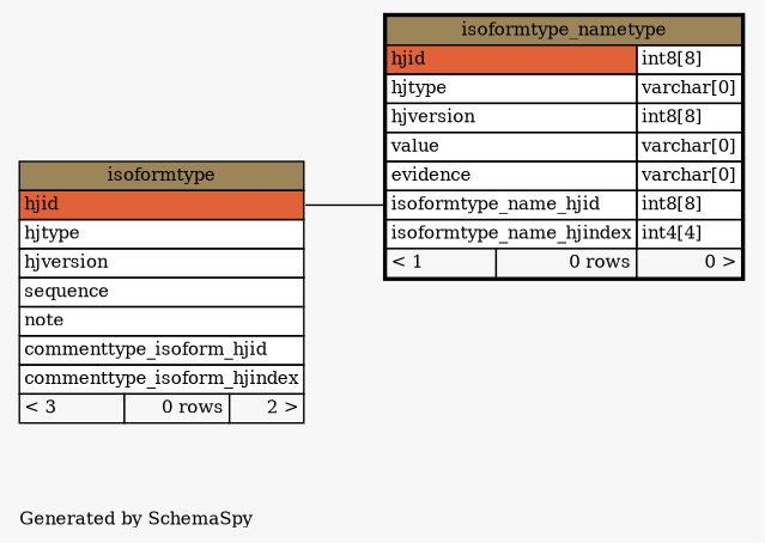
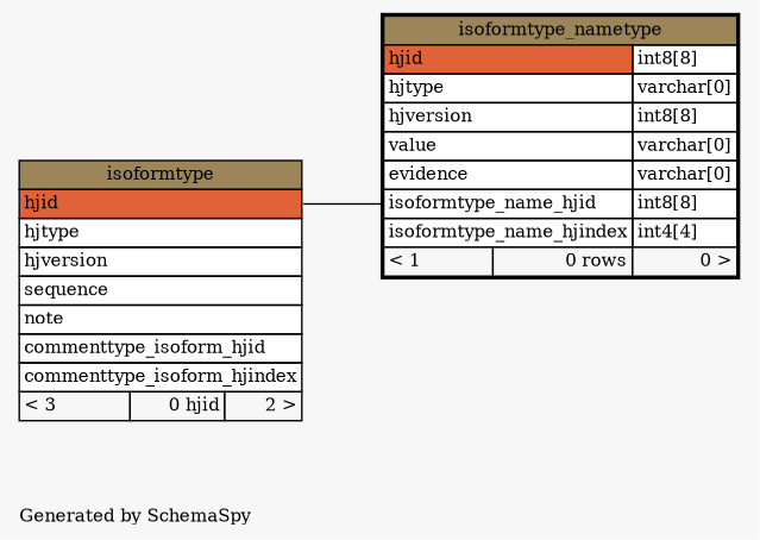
  digraph {
    bgcolor="#f7f7f7"
    fontname="DejaVu Serif"
    fontsize=11
    label="\nGenerated by SchemaSpy"
    labeljust=l
    nodesep=0.18
    rankdir=RL
    ranksep=0.46
    node [fontname="DejaVu Serif" fontsize=11 shape=plaintext]
    n1 [label=<     <TABLE BORDER="2" CELLBORDER="1" CELLSPACING="0" BGCOLOR="#ffffff">       <TR><TD COLSPAN="3" BGCOLOR="#9b8559" ALIGN="CENTER">isoformtype_nametype</TD></TR>       <TR><TD PORT="hjid" COLSPAN="2" BGCOLOR="#e16239" ALIGN="LEFT">hjid</TD><TD PORT="hjid.type" ALIGN="LEFT">int8[8]</TD></TR>       <TR><TD PORT="hjtype" COLSPAN="2" ALIGN="LEFT">hjtype</TD><TD PORT="hjtype.type" ALIGN="LEFT">varchar[0]</TD></TR>       <TR><TD PORT="hjversion" COLSPAN="2" ALIGN="LEFT">hjversion</TD><TD PORT="hjversion.type" ALIGN="LEFT">int8[8]</TD></TR>       <TR><TD PORT="value" COLSPAN="2" ALIGN="LEFT">value</TD><TD PORT="value.type" ALIGN="LEFT">varchar[0]</TD></TR>       <TR><TD PORT="evidence" COLSPAN="2" ALIGN="LEFT">evidence</TD><TD PORT="evidence.type" ALIGN="LEFT">varchar[0]</TD></TR>       <TR><TD PORT="isoformtype_name_hjid" COLSPAN="2" ALIGN="LEFT">isoformtype_name_hjid</TD><TD PORT="isoformtype_name_hjid.type" ALIGN="LEFT">int8[8]</TD></TR>       <TR><TD PORT="isoformtype_name_hjindex" COLSPAN="2" ALIGN="LEFT">isoformtype_name_hjindex</TD><TD PORT="isoformtype_name_hjindex.type" ALIGN="LEFT">int4[4]</TD></TR>       <TR><TD ALIGN="LEFT" BGCOLOR="#f7f7f7">&lt; 1</TD><TD ALIGN="RIGHT" BGCOLOR="#f7f7f7">0 rows</TD><TD ALIGN="RIGHT" BGCOLOR="#f7f7f7">0 &gt;</TD></TR>     </TABLE>>]
-   n2 [label=<     <TABLE BORDER="0" CELLBORDER="1" CELLSPACING="0" BGCOLOR="#ffffff">       <TR><TD COLSPAN="3" BGCOLOR="#9b8559" ALIGN="CENTER">isoformtype</TD></TR>       <TR><TD PORT="hjid" COLSPAN="3" BGCOLOR="#e16239" ALIGN="LEFT">hjid</TD></TR>       <TR><TD PORT="hjtype" COLSPAN="3" ALIGN="LEFT">hjtype</TD></TR>       <TR><TD PORT="hjversion" COLSPAN="3" ALIGN="LEFT">hjversion</TD></TR>       <TR><TD PORT="sequence" COLSPAN="3" ALIGN="LEFT">sequence</TD></TR>       <TR><TD PORT="note" COLSPAN="3" ALIGN="LEFT">note</TD></TR>       <TR><TD PORT="commenttype_isoform_hjid" COLSPAN="3" ALIGN="LEFT">commenttype_isoform_hjid</TD></TR>       <TR><TD PORT="commenttype_isoform_hjindex" COLSPAN="3" ALIGN="LEFT">commenttype_isoform_hjindex</TD></TR>       <TR><TD ALIGN="LEFT" BGCOLOR="#f7f7f7">&lt; 3</TD><TD ALIGN="RIGHT" BGCOLOR="#f7f7f7">0 rows</TD><TD ALIGN="RIGHT" BGCOLOR="#f7f7f7">2 &gt;</TD></TR>     </TABLE>>]
+   n2 [label=<     <TABLE BORDER="0" CELLBORDER="1" CELLSPACING="0" BGCOLOR="#ffffff">       <TR><TD COLSPAN="3" BGCOLOR="#9b8559" ALIGN="CENTER">isoformtype</TD></TR>       <TR><TD PORT="hjid" COLSPAN="3" BGCOLOR="#e16239" ALIGN="LEFT">hjid</TD></TR>       <TR><TD PORT="hjtype" COLSPAN="3" ALIGN="LEFT">hjtype</TD></TR>       <TR><TD PORT="hjversion" COLSPAN="3" ALIGN="LEFT">hjversion</TD></TR>       <TR><TD PORT="sequence" COLSPAN="3" ALIGN="LEFT">sequence</TD></TR>       <TR><TD PORT="note" COLSPAN="3" ALIGN="LEFT">note</TD></TR>       <TR><TD PORT="commenttype_isoform_hjid" COLSPAN="3" ALIGN="LEFT">commenttype_isoform_hjid</TD></TR>       <TR><TD PORT="commenttype_isoform_hjindex" COLSPAN="3" ALIGN="LEFT">commenttype_isoform_hjindex</TD></TR>       <TR><TD ALIGN="LEFT" BGCOLOR="#f7f7f7">&lt; 3</TD><TD ALIGN="RIGHT" BGCOLOR="#f7f7f7">0 hjid</TD><TD ALIGN="RIGHT" BGCOLOR="#f7f7f7">2 &gt;</TD></TR>     </TABLE>>]
    n1 -> n2 [arrowhead=none arrowsize=0.8 arrowtail=crowodot headport="hjid:e" tailport="isoformtype_name_hjid:w" fontname="DejaVu Serif"]
  }
